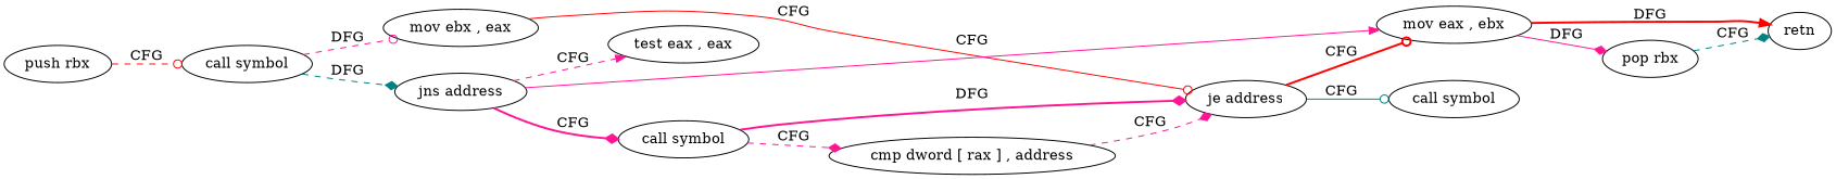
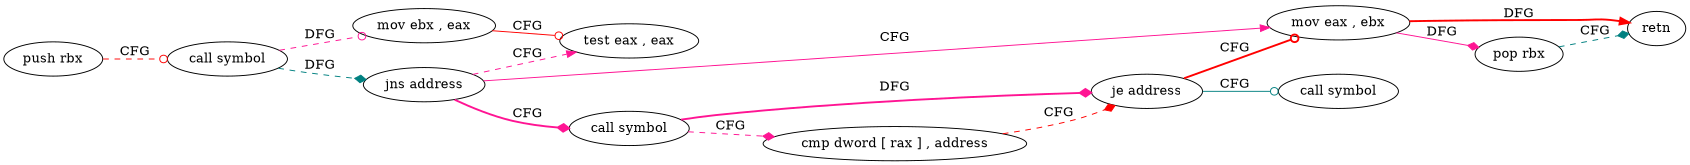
  digraph {
    rankdir=LR
    edge [arrowhead=diamond color=deeppink style=dashed]
    n1 [label="push rbx"]
    n2 [label="call symbol"]
    n3 [label="mov ebx , eax"]
    n4 [label="jns address"]
    n5 [label="test eax , eax"]
    n6 [label="mov eax , ebx"]
    n7 [label="call symbol"]
    n8 [label="pop rbx"]
    n9 [label=retn]
    n10 [label="cmp dword [ rax ] , address"]
    n11 [label="je address"]
    n12 [label="call symbol"]
    n1 -> n2 [arrowhead=odot color=red label=CFG]
    n2 -> n3 [arrowhead=odot label=DFG]
    n2 -> n4 [color=teal label=DFG]
-   n3 -> n11 [arrowhead=odot color=red label=CFG style=solid]
+   n3 -> n5 [arrowhead=odot color=red label=CFG style=solid]
    n4 -> n5 [arrowhead=normal label=CFG]
    n4 -> n6 [arrowhead=normal label=CFG style=solid]
    n4 -> n7 [label=CFG style=bold]
    n6 -> n8 [label=DFG style=solid]
    n6 -> n9 [arrowhead=normal color=red label=DFG style=bold]
    n7 -> n10 [label=CFG]
    n7 -> n11 [label=DFG style=bold]
    n8 -> n9 [color=teal label=CFG]
-   n10 -> n11 [label=CFG]
+   n10 -> n11 [color=red label=CFG]
    n11 -> n6 [arrowhead=odot color=red label=CFG style=bold]
    n11 -> n12 [arrowhead=odot color=teal label=CFG style=solid]
  }
